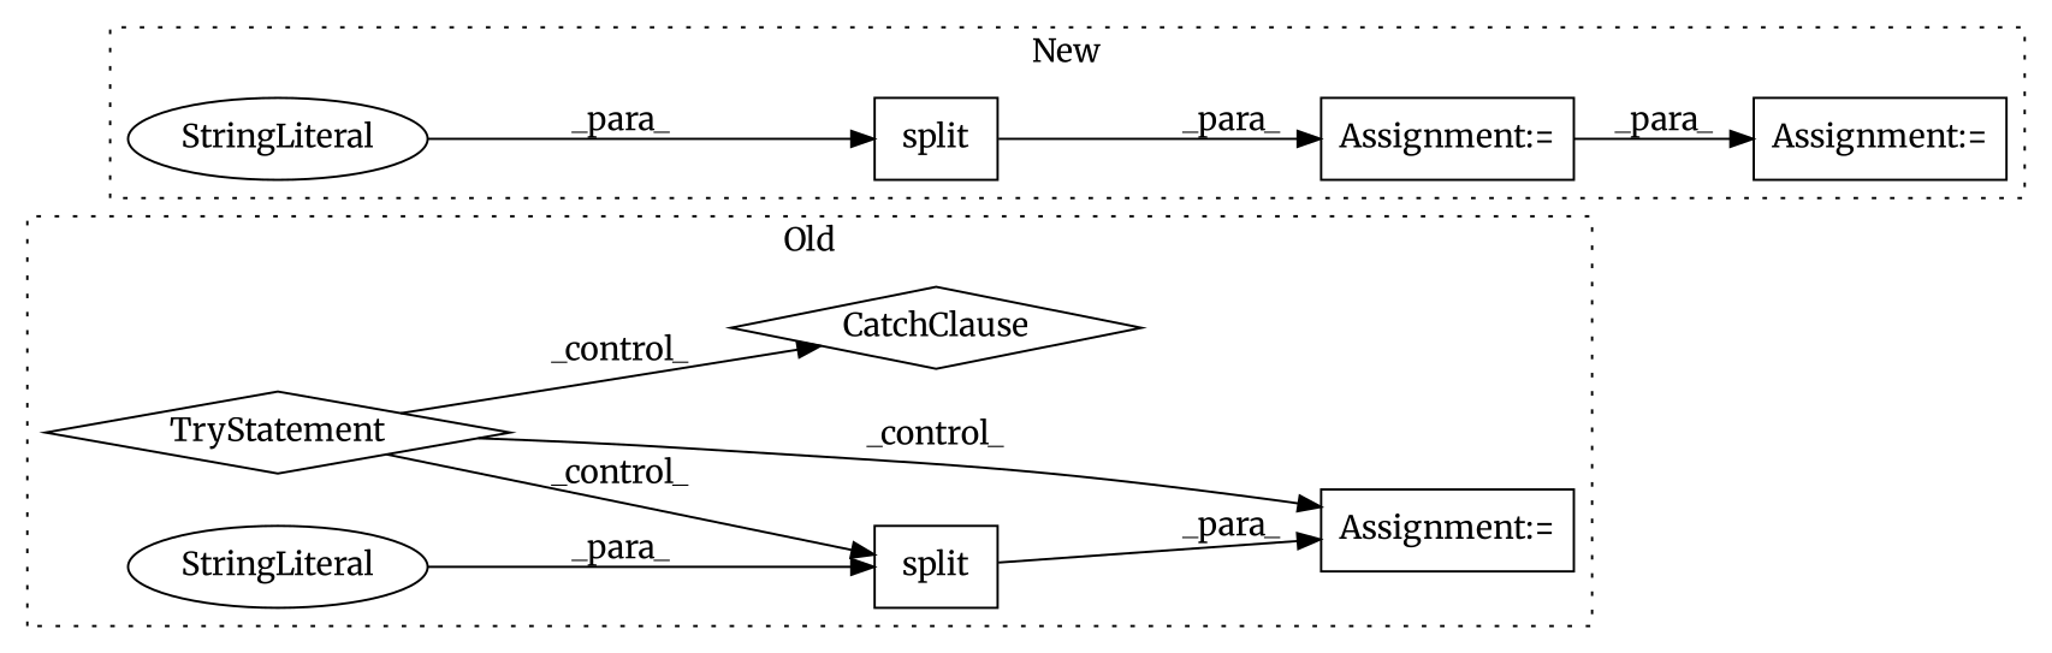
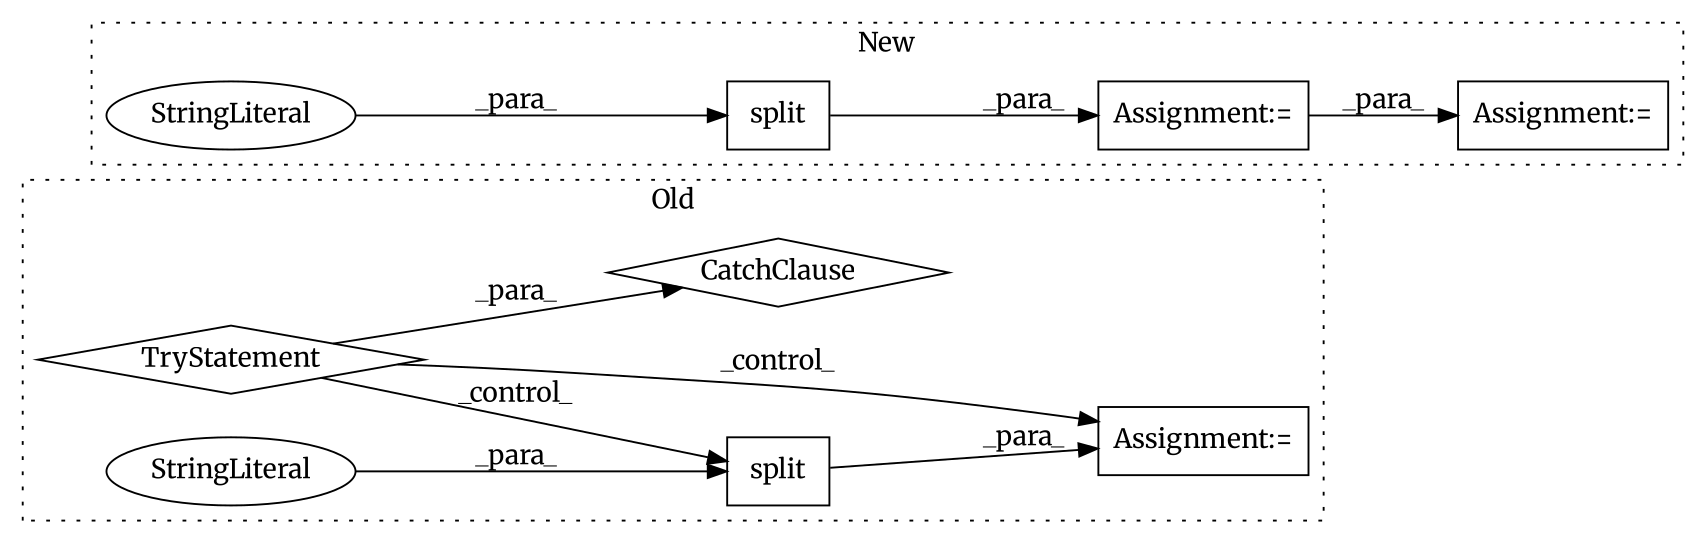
  digraph {
    rankdir=LR
    fontname=Merriweather
    node [a=7 l="6,1" shape=box fontname=Merriweather]
    edge [fontname=Merriweather]
    n1 [a=12 l="15,2" label=CatchClause s="25264,25290" shape=diamond]
    n2 [a=54 l=4 label=TryStatement s=24809 shape=diamond]
    n3 [l="65,2" label="Assignment:=" s="24930,25023"]
    n4 [a=32 label=split s="25013,25022"]
    n5 [a=45 l=3 label=StringLiteral s=25019 shape=ellipse]
    n6 [a=32 label=split s="24909,24920"]
    n7 [a=45 l=5 label=StringLiteral s=24915 shape=ellipse]
    n8 [l=26 label="Assignment:=" s=25186]
    n9 [l=1 label="Assignment:=" s=24866]
    subgraph cluster_1 {
      label=Old
      style=dotted
      n1
      n2
      n3
      n4
      n5
    }
    subgraph cluster_2 {
      label=New
      style=dotted
      n6
      n7
      n8
      n9
    }
-   n2 -> n1 [label=_control_]
+   n2 -> n1 [label=_para_]
    n2 -> n3 [label=_control_]
    n2 -> n4 [label=_control_]
    n4 -> n3 [label=_para_]
    n5 -> n4 [label=_para_]
    n6 -> n9 [label=_para_]
    n7 -> n6 [label=_para_]
    n9 -> n8 [label=_para_]
  }
